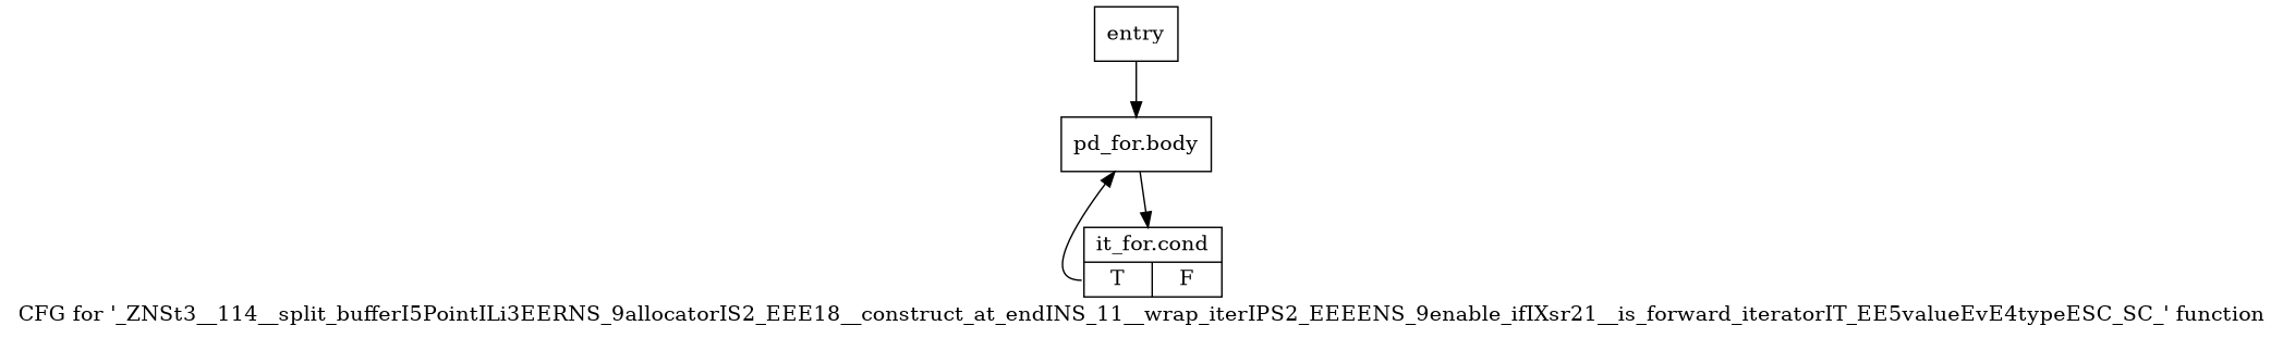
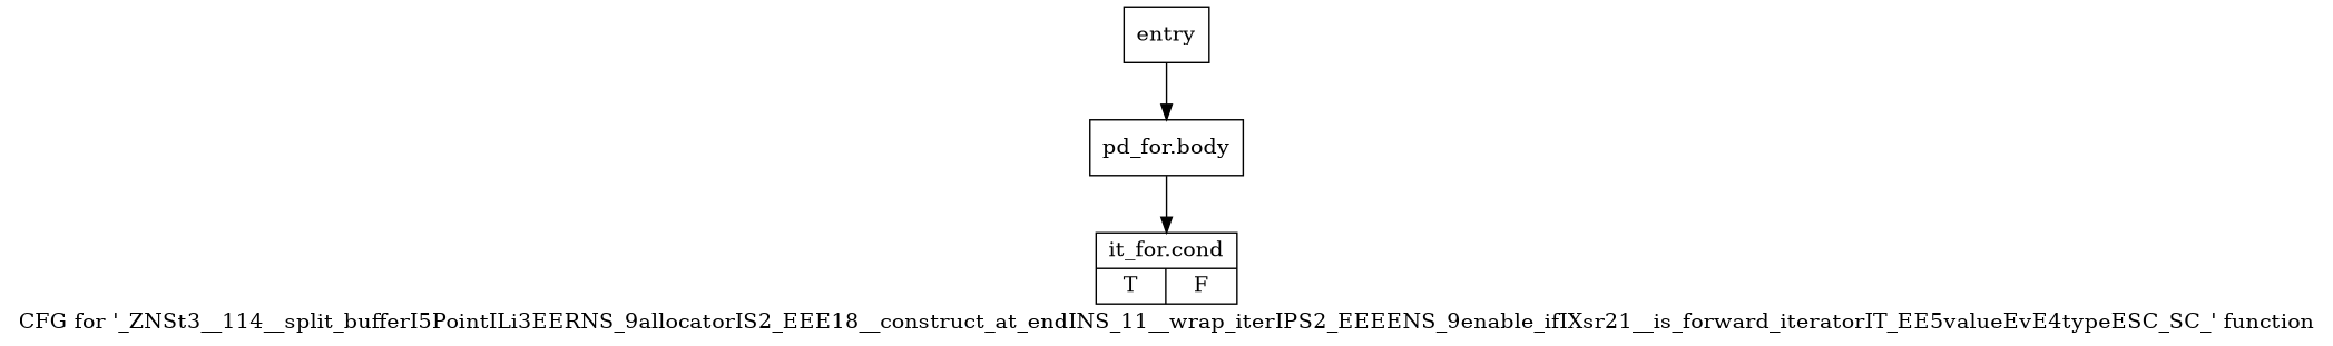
  digraph {
    label="CFG for '_ZNSt3__114__split_bufferI5PointILi3EERNS_9allocatorIS2_EEE18__construct_at_endINS_11__wrap_iterIPS2_EEEENS_9enable_ifIXsr21__is_forward_iteratorIT_EE5valueEvE4typeESC_SC_' function"
    node [shape=record]
    n1 [label="{entry}"]
    n2 [label="{pd_for.body}"]
    n3 [label="{it_for.cond|{<s0>T|<s1>F}}"]
    n1 -> n2
    n2 -> n3
-   n3 -> n2 [tailport=s0]
  }
